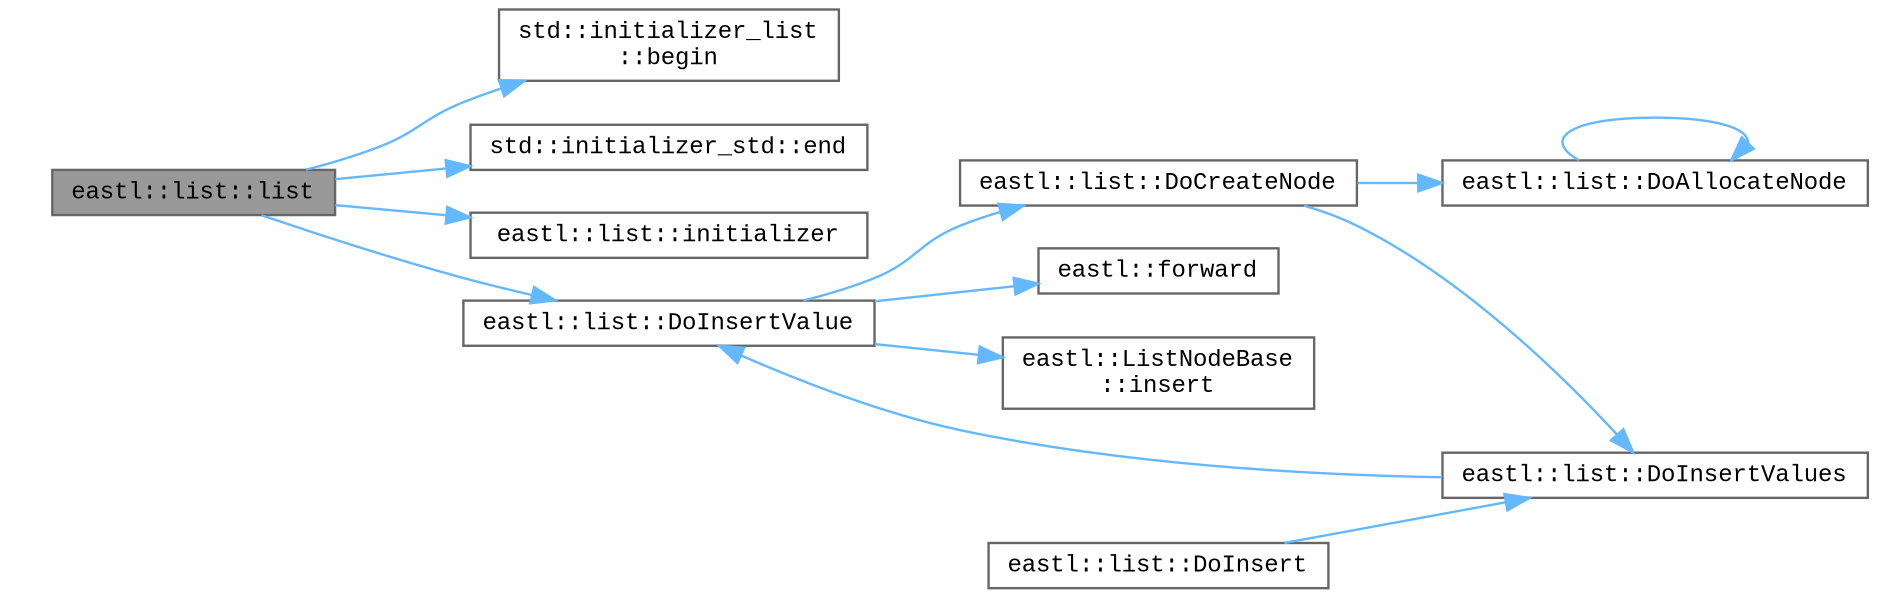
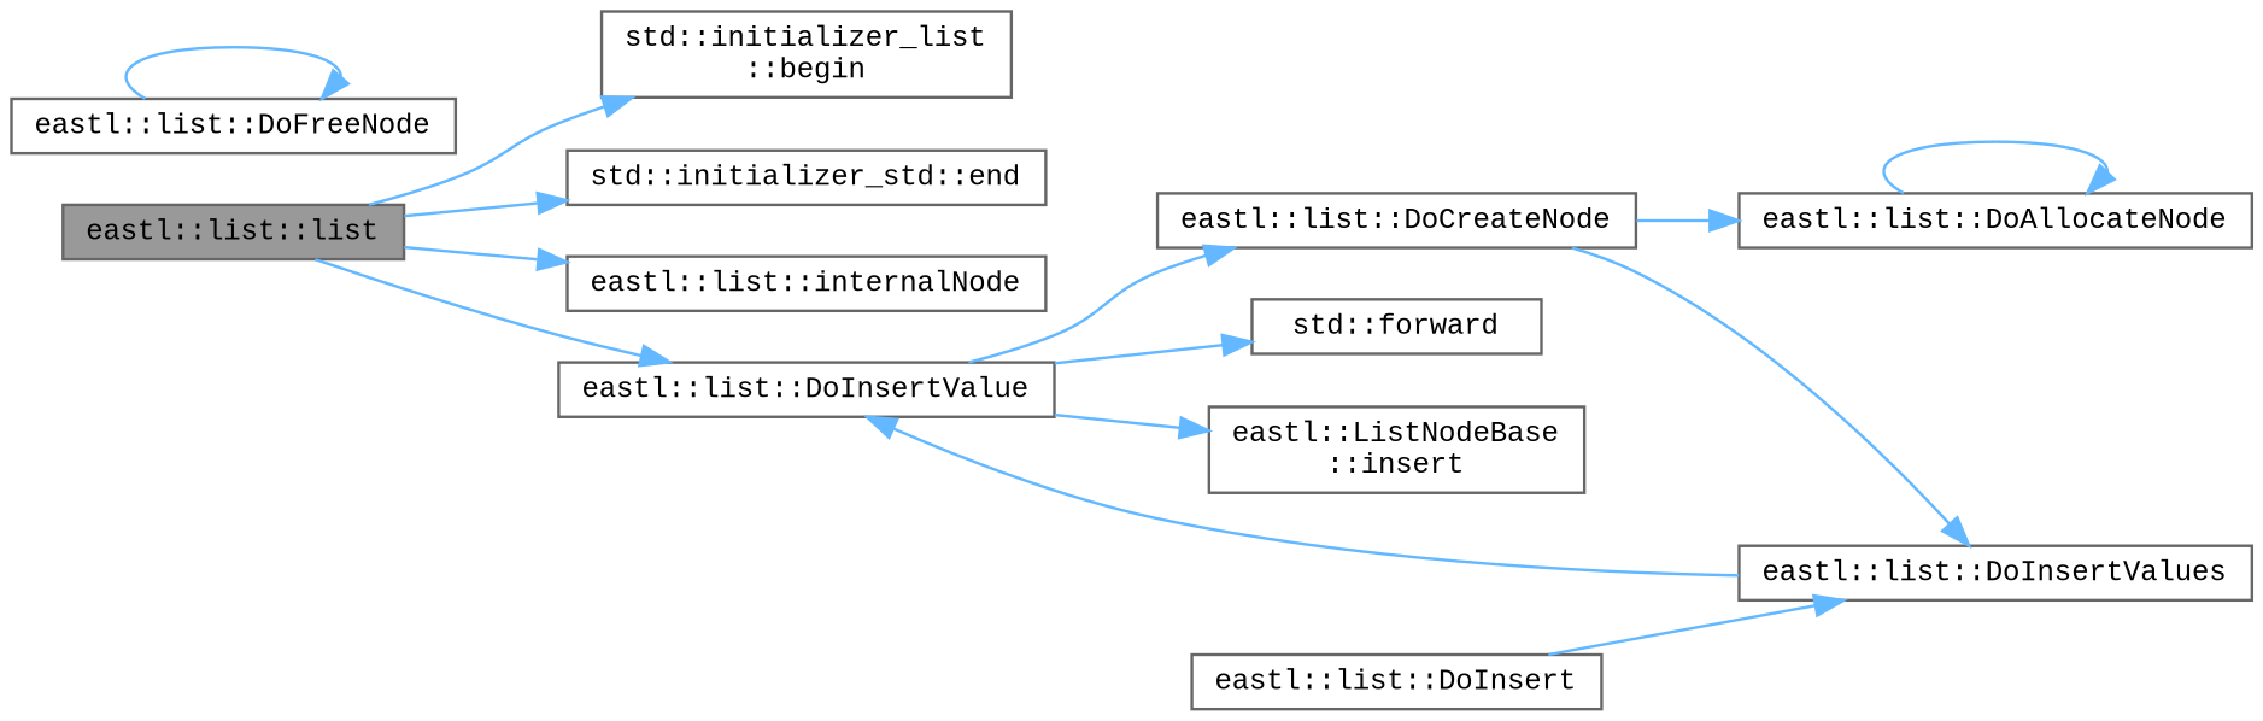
  digraph {
    fontname="Liberation Mono"
    rankdir=LR
    node [color=grey40 fillcolor=white fontname="Liberation Mono" fontsize=10 shape=box style=filled]
    edge [color=steelblue1 fontname="Liberation Mono" fontsize=10 labelfontname=Helvetica labelfontsize=10 style=solid]
    n1 [color=gray40 fillcolor=grey60 fontcolor=black height=0.2 label="eastl::list::list" width=0.4]
    n2 [height=0.2 label="std::initializer_list\l::begin" width=0.4]
    n3 [height=0.2 label="std::initializer_std::end" width=0.4]
-   n4 [height=0.2 label="eastl::list::initializer" width=0.4]
+   n4 [height=0.2 label="eastl::list::internalNode" width=0.4]
    n5 [height=0.2 label="eastl::list::DoInsertValue" width=0.4]
    n6 [height=0.2 label="eastl::list::DoInsert" width=0.4]
    n7 [height=0.2 label="eastl::list::DoInsertValues" width=0.4]
    n8 [height=0.2 label="eastl::list::DoCreateNode" width=0.4]
-   n9 [height=0.2 label="eastl::forward" width=0.4]
+   n9 [height=0.2 label="std::forward" width=0.4]
    n10 [height=0.2 label="eastl::ListNodeBase\l::insert" width=0.4]
    n11 [height=0.2 label="eastl::list::DoAllocateNode" width=0.4]
+   n12 [height=0.2 label="eastl::list::DoFreeNode" width=0.4]
    n1 -> n2
    n1 -> n3
    n1 -> n4
    n1 -> n5
    n5 -> n8
    n5 -> n9
    n5 -> n10
    n6 -> n7
    n7 -> n5
    n8 -> n7
    n8 -> n11
    n11 -> n11
+   n12 -> n12
  }
